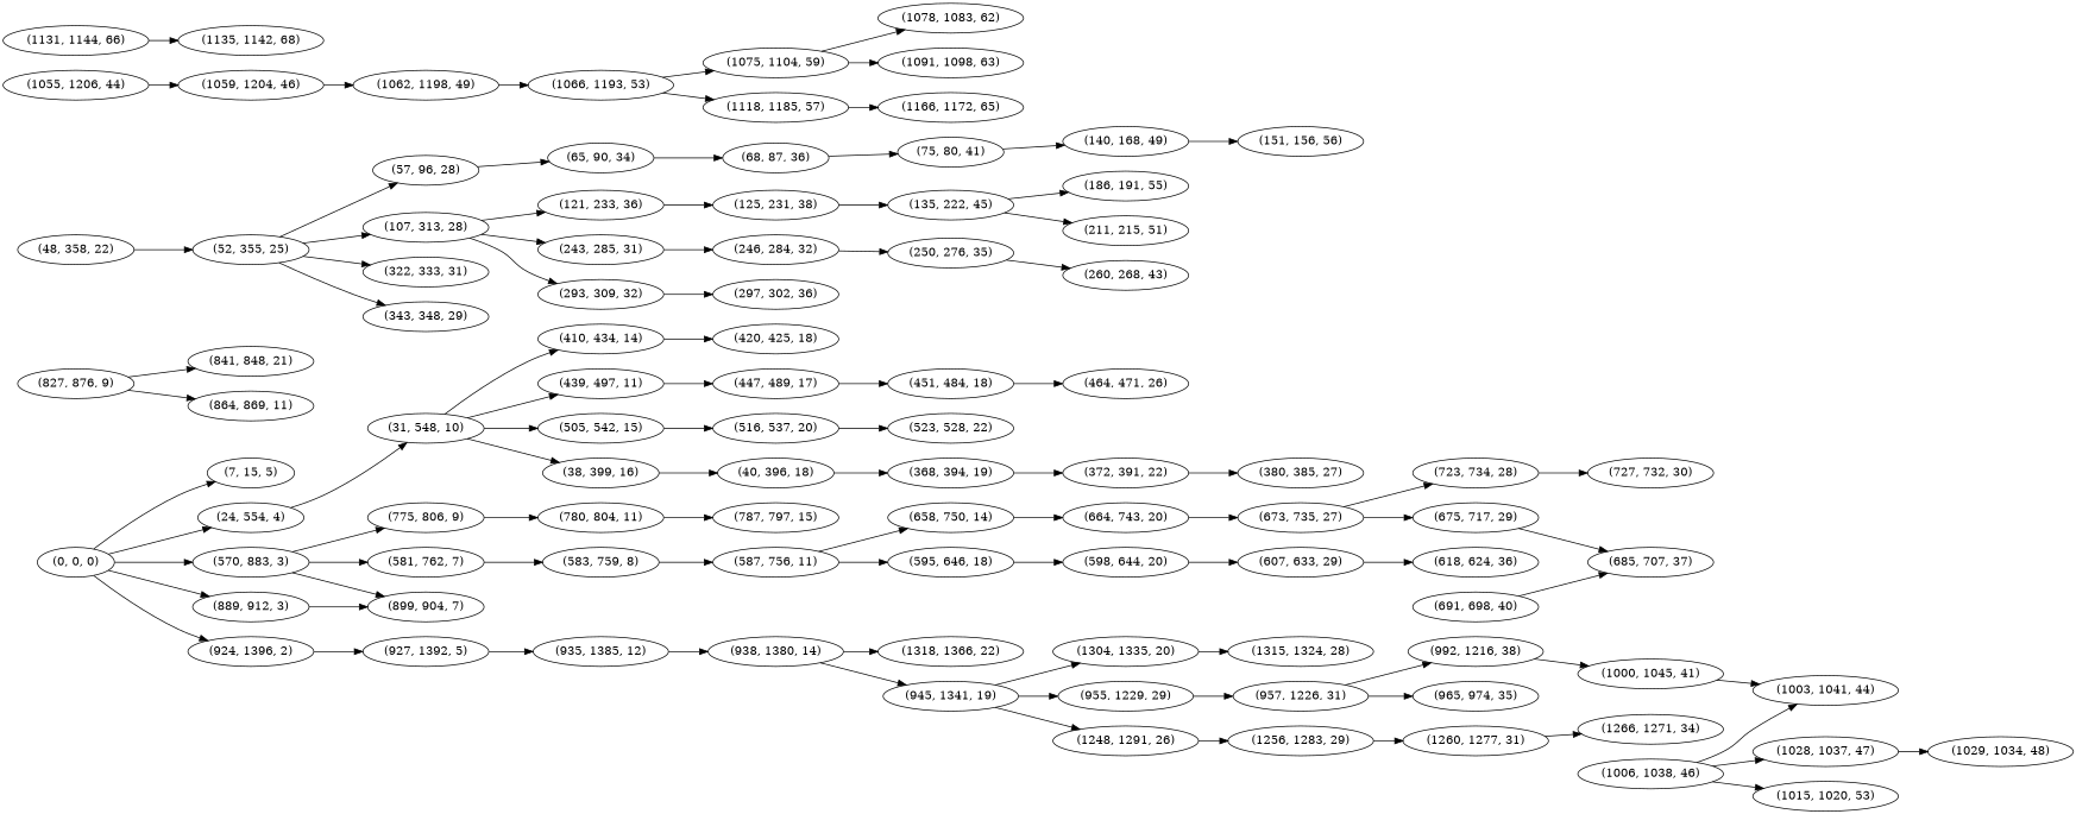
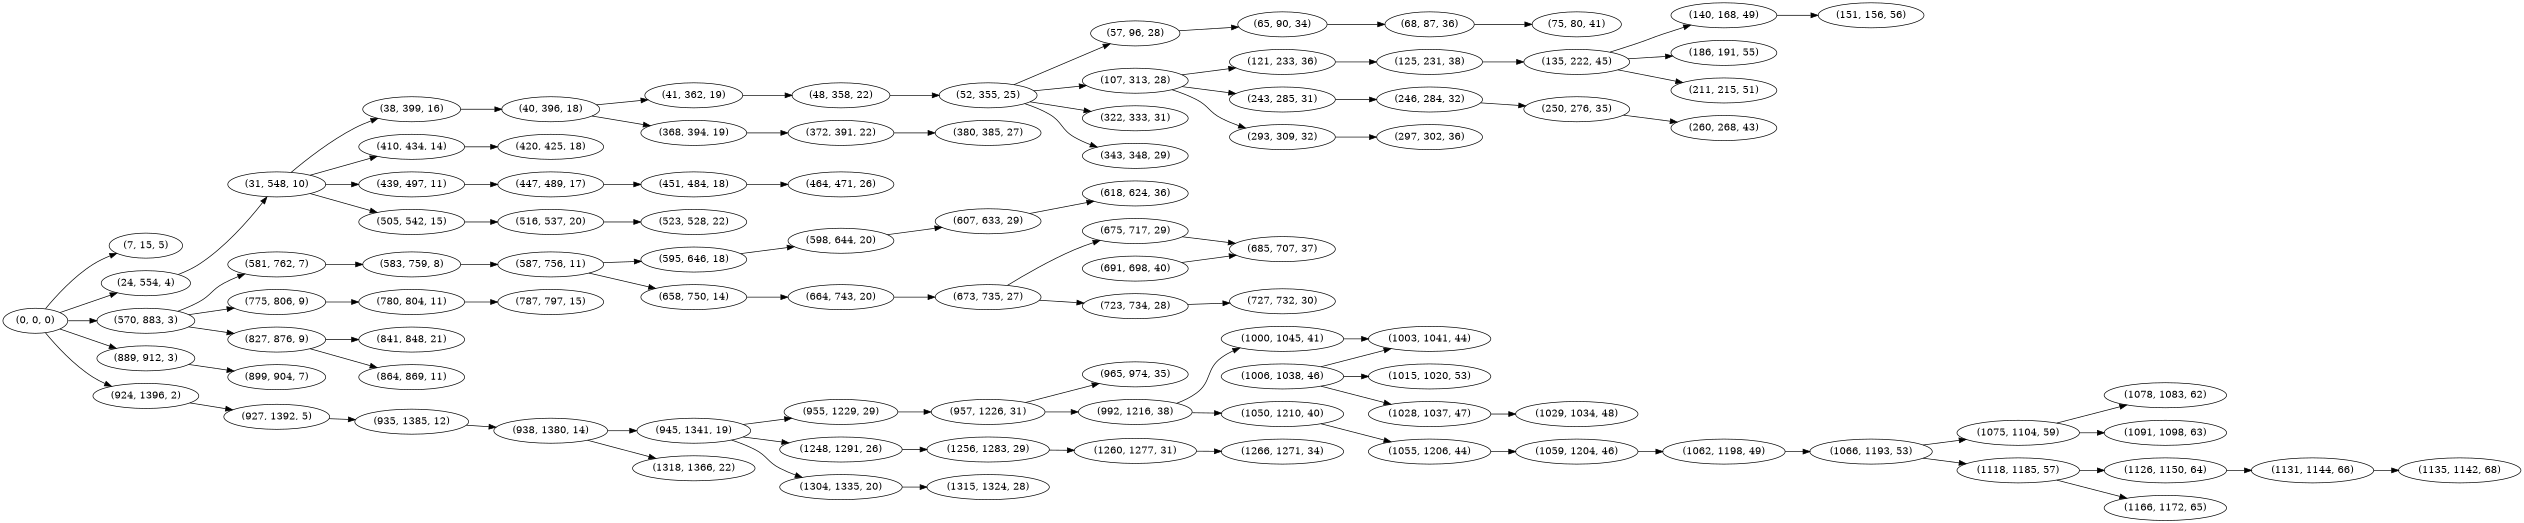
  digraph {
    rankdir=LR
    "(0, 0, 0)"
    "(7, 15, 5)"
    "(24, 554, 4)"
    "(570, 883, 3)"
    "(889, 912, 3)"
    "(924, 1396, 2)"
    "(31, 548, 10)"
    "(581, 762, 7)"
    "(775, 806, 9)"
    "(827, 876, 9)"
    "(899, 904, 7)"
    "(927, 1392, 5)"
    "(38, 399, 16)"
    "(410, 434, 14)"
    "(439, 497, 11)"
    "(505, 542, 15)"
    "(40, 396, 18)"
    "(420, 425, 18)"
    "(447, 489, 17)"
    "(516, 537, 20)"
+   "(41, 362, 19)"
    "(368, 394, 19)"
    "(48, 358, 22)"
    "(372, 391, 22)"
    "(52, 355, 25)"
    "(57, 96, 28)"
    "(107, 313, 28)"
    "(322, 333, 31)"
    "(343, 348, 29)"
    "(65, 90, 34)"
    "(121, 233, 36)"
    "(243, 285, 31)"
    "(293, 309, 32)"
    "(68, 87, 36)"
    "(75, 80, 41)"
    "(125, 231, 38)"
    "(246, 284, 32)"
    "(297, 302, 36)"
    "(135, 222, 45)"
    "(140, 168, 49)"
    "(186, 191, 55)"
    "(211, 215, 51)"
    "(151, 156, 56)"
    "(250, 276, 35)"
    "(260, 268, 43)"
    "(380, 385, 27)"
    "(451, 484, 18)"
    "(464, 471, 26)"
    "(523, 528, 22)"
    "(583, 759, 8)"
    "(780, 804, 11)"
    "(841, 848, 21)"
    "(864, 869, 11)"
    "(587, 756, 11)"
    "(595, 646, 18)"
    "(658, 750, 14)"
    "(598, 644, 20)"
    "(664, 743, 20)"
    "(607, 633, 29)"
    "(618, 624, 36)"
    "(673, 735, 27)"
    "(675, 717, 29)"
    "(723, 734, 28)"
    "(685, 707, 37)"
    "(727, 732, 30)"
    "(691, 698, 40)"
    "(787, 797, 15)"
    "(935, 1385, 12)"
    "(938, 1380, 14)"
    "(945, 1341, 19)"
    n71 [label="(1318, 1366, 22)"]
    "(955, 1229, 29)"
    "(1248, 1291, 26)"
    "(1304, 1335, 20)"
    "(957, 1226, 31)"
    "(1256, 1283, 29)"
    "(1315, 1324, 28)"
    "(965, 974, 35)"
    "(992, 1216, 38)"
    "(1000, 1045, 41)"
+   "(1050, 1210, 40)"
    "(1003, 1041, 44)"
    "(1055, 1206, 44)"
    "(1006, 1038, 46)"
    "(1015, 1020, 53)"
    "(1028, 1037, 47)"
    "(1029, 1034, 48)"
    "(1059, 1204, 46)"
    "(1062, 1198, 49)"
    "(1066, 1193, 53)"
    "(1075, 1104, 59)"
    "(1118, 1185, 57)"
    "(1078, 1083, 62)"
    "(1091, 1098, 63)"
+   "(1126, 1150, 64)"
    "(1166, 1172, 65)"
    "(1131, 1144, 66)"
    "(1135, 1142, 68)"
    "(1260, 1277, 31)"
    "(1266, 1271, 34)"
    "(0, 0, 0)" -> "(7, 15, 5)"
    "(0, 0, 0)" -> "(24, 554, 4)"
    "(0, 0, 0)" -> "(570, 883, 3)"
    "(0, 0, 0)" -> "(889, 912, 3)"
    "(0, 0, 0)" -> "(924, 1396, 2)"
    "(24, 554, 4)" -> "(31, 548, 10)"
    "(570, 883, 3)" -> "(581, 762, 7)"
    "(570, 883, 3)" -> "(775, 806, 9)"
-   "(570, 883, 3)" -> "(899, 904, 7)"
+   "(570, 883, 3)" -> "(827, 876, 9)"
    "(889, 912, 3)" -> "(899, 904, 7)"
    "(924, 1396, 2)" -> "(927, 1392, 5)"
    "(31, 548, 10)" -> "(38, 399, 16)"
    "(31, 548, 10)" -> "(410, 434, 14)"
    "(31, 548, 10)" -> "(439, 497, 11)"
    "(31, 548, 10)" -> "(505, 542, 15)"
    "(581, 762, 7)" -> "(583, 759, 8)"
    "(775, 806, 9)" -> "(780, 804, 11)"
    "(827, 876, 9)" -> "(841, 848, 21)"
    "(827, 876, 9)" -> "(864, 869, 11)"
    "(927, 1392, 5)" -> "(935, 1385, 12)"
    "(38, 399, 16)" -> "(40, 396, 18)"
    "(410, 434, 14)" -> "(420, 425, 18)"
    "(439, 497, 11)" -> "(447, 489, 17)"
    "(505, 542, 15)" -> "(516, 537, 20)"
+   "(40, 396, 18)" -> "(41, 362, 19)"
    "(40, 396, 18)" -> "(368, 394, 19)"
    "(447, 489, 17)" -> "(451, 484, 18)"
    "(516, 537, 20)" -> "(523, 528, 22)"
+   "(41, 362, 19)" -> "(48, 358, 22)"
    "(368, 394, 19)" -> "(372, 391, 22)"
    "(48, 358, 22)" -> "(52, 355, 25)"
    "(372, 391, 22)" -> "(380, 385, 27)"
    "(52, 355, 25)" -> "(57, 96, 28)"
    "(52, 355, 25)" -> "(107, 313, 28)"
    "(52, 355, 25)" -> "(322, 333, 31)"
    "(52, 355, 25)" -> "(343, 348, 29)"
    "(57, 96, 28)" -> "(65, 90, 34)"
    "(107, 313, 28)" -> "(121, 233, 36)"
    "(107, 313, 28)" -> "(243, 285, 31)"
    "(107, 313, 28)" -> "(293, 309, 32)"
    "(65, 90, 34)" -> "(68, 87, 36)"
    "(121, 233, 36)" -> "(125, 231, 38)"
    "(243, 285, 31)" -> "(246, 284, 32)"
    "(293, 309, 32)" -> "(297, 302, 36)"
    "(68, 87, 36)" -> "(75, 80, 41)"
    "(125, 231, 38)" -> "(135, 222, 45)"
    "(246, 284, 32)" -> "(250, 276, 35)"
-   "(75, 80, 41)" -> "(140, 168, 49)"
+   "(135, 222, 45)" -> "(140, 168, 49)"
    "(135, 222, 45)" -> "(186, 191, 55)"
    "(135, 222, 45)" -> "(211, 215, 51)"
    "(140, 168, 49)" -> "(151, 156, 56)"
    "(250, 276, 35)" -> "(260, 268, 43)"
    "(451, 484, 18)" -> "(464, 471, 26)"
    "(583, 759, 8)" -> "(587, 756, 11)"
    "(780, 804, 11)" -> "(787, 797, 15)"
    "(587, 756, 11)" -> "(595, 646, 18)"
    "(587, 756, 11)" -> "(658, 750, 14)"
    "(595, 646, 18)" -> "(598, 644, 20)"
    "(658, 750, 14)" -> "(664, 743, 20)"
    "(598, 644, 20)" -> "(607, 633, 29)"
    "(664, 743, 20)" -> "(673, 735, 27)"
    "(607, 633, 29)" -> "(618, 624, 36)"
    "(673, 735, 27)" -> "(675, 717, 29)"
    "(673, 735, 27)" -> "(723, 734, 28)"
    "(675, 717, 29)" -> "(685, 707, 37)"
    "(723, 734, 28)" -> "(727, 732, 30)"
    "(691, 698, 40)" -> "(685, 707, 37)"
    "(935, 1385, 12)" -> "(938, 1380, 14)"
    "(938, 1380, 14)" -> "(945, 1341, 19)"
    "(938, 1380, 14)" -> n71
    "(945, 1341, 19)" -> "(955, 1229, 29)"
    "(945, 1341, 19)" -> "(1248, 1291, 26)"
    "(945, 1341, 19)" -> "(1304, 1335, 20)"
    "(955, 1229, 29)" -> "(957, 1226, 31)"
    "(1248, 1291, 26)" -> "(1256, 1283, 29)"
    "(1304, 1335, 20)" -> "(1315, 1324, 28)"
    "(957, 1226, 31)" -> "(965, 974, 35)"
    "(957, 1226, 31)" -> "(992, 1216, 38)"
    "(1256, 1283, 29)" -> "(1260, 1277, 31)"
    "(992, 1216, 38)" -> "(1000, 1045, 41)"
+   "(992, 1216, 38)" -> "(1050, 1210, 40)"
    "(1000, 1045, 41)" -> "(1003, 1041, 44)"
+   "(1050, 1210, 40)" -> "(1055, 1206, 44)"
    "(1055, 1206, 44)" -> "(1059, 1204, 46)"
    "(1006, 1038, 46)" -> "(1003, 1041, 44)"
    "(1006, 1038, 46)" -> "(1015, 1020, 53)"
    "(1006, 1038, 46)" -> "(1028, 1037, 47)"
    "(1028, 1037, 47)" -> "(1029, 1034, 48)"
    "(1059, 1204, 46)" -> "(1062, 1198, 49)"
    "(1062, 1198, 49)" -> "(1066, 1193, 53)"
    "(1066, 1193, 53)" -> "(1075, 1104, 59)"
    "(1066, 1193, 53)" -> "(1118, 1185, 57)"
    "(1075, 1104, 59)" -> "(1078, 1083, 62)"
    "(1075, 1104, 59)" -> "(1091, 1098, 63)"
+   "(1118, 1185, 57)" -> "(1126, 1150, 64)"
    "(1118, 1185, 57)" -> "(1166, 1172, 65)"
+   "(1126, 1150, 64)" -> "(1131, 1144, 66)"
    "(1131, 1144, 66)" -> "(1135, 1142, 68)"
    "(1260, 1277, 31)" -> "(1266, 1271, 34)"
  }
